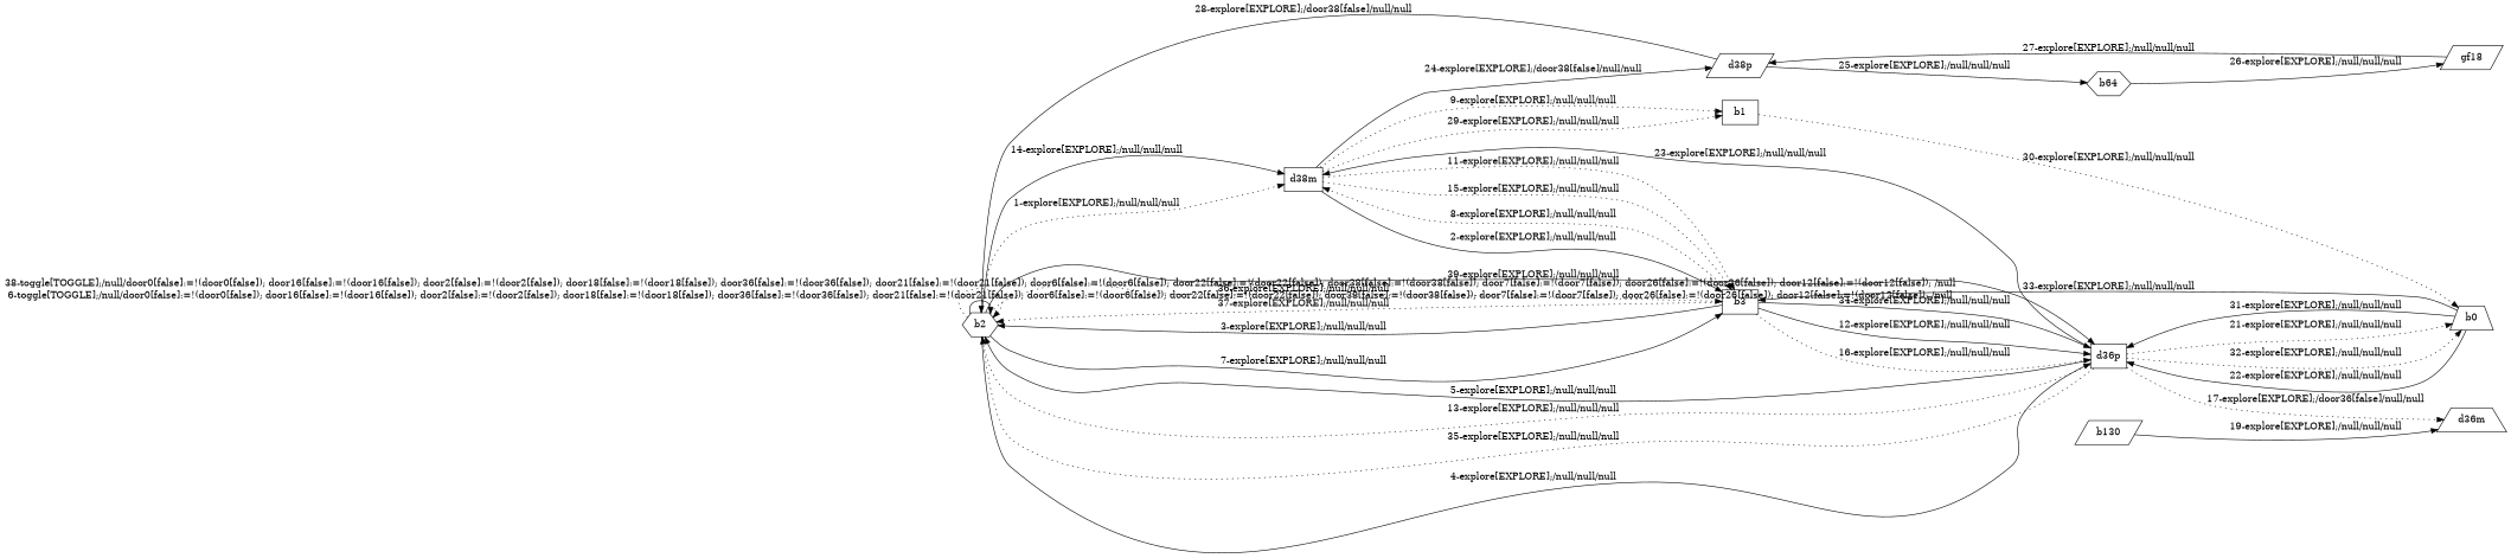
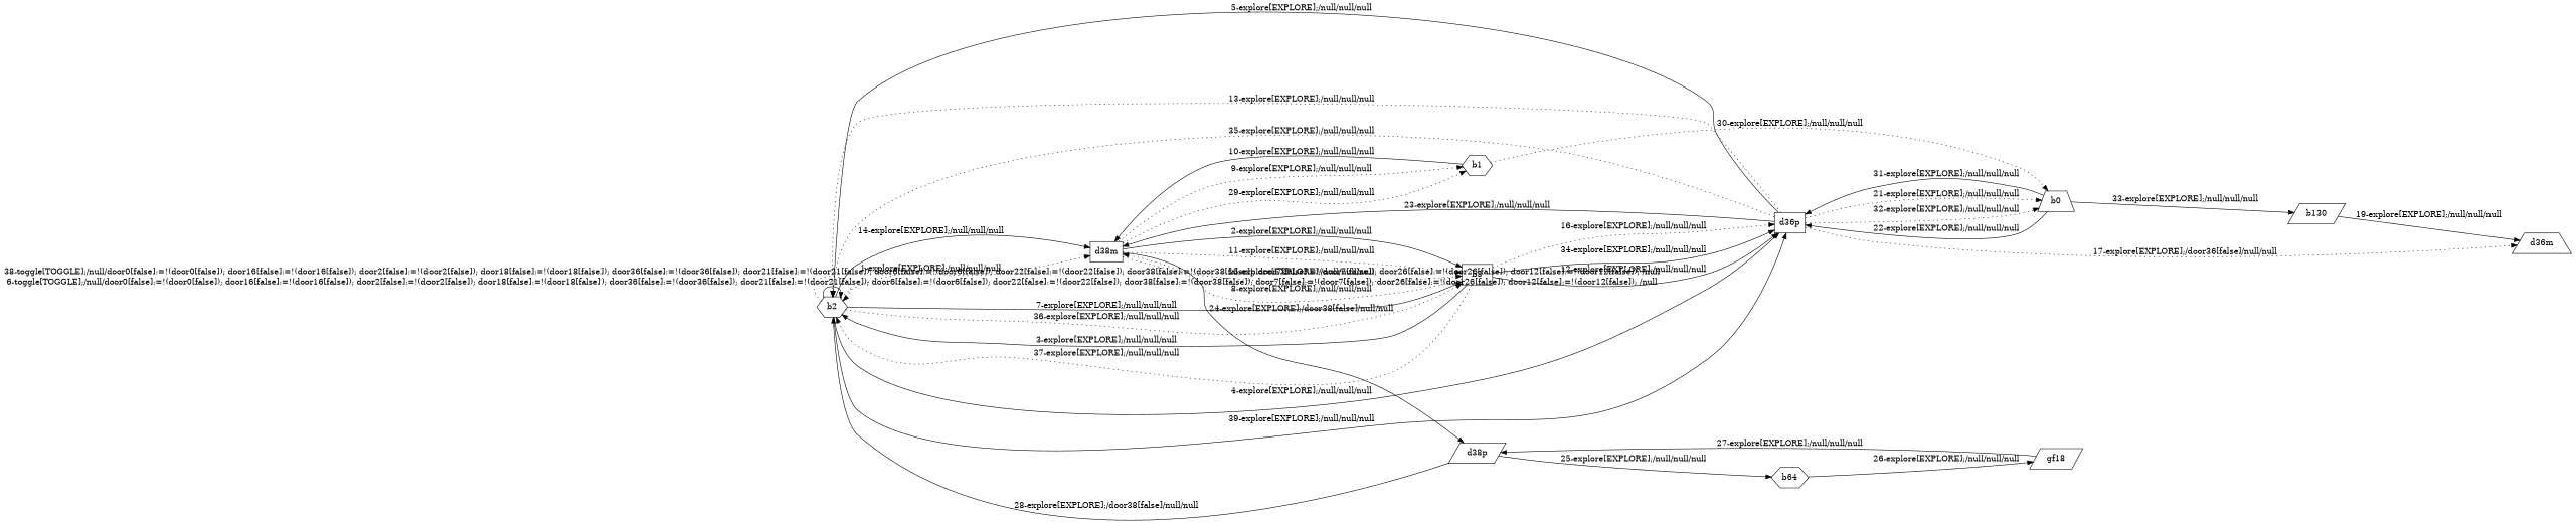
  digraph {
    rankdir=LR
    node [shape=box]
    edge [style=solid]
    b2 [shape=hexagon]
    d38m
    b3
    d36p
-   b1
+   b1 [shape=hexagon]
    d38p [shape=parallelogram]
    d36m [shape=trapezium]
    b0 [shape=trapezium]
    b64 [shape=hexagon]
    b130 [shape=parallelogram]
    gf18 [shape=parallelogram]
    b2 -> b2 [label="6-toggle[TOGGLE];/null/door0[false]:=!(door0[false]); door16[false]:=!(door16[false]); door2[false]:=!(door2[false]); door18[false]:=!(door18[false]); door36[false]:=!(door36[false]); door21[false]:=!(door21[false]); door6[false]:=!(door6[false]); door22[false]:=!(door22[false]); door38[false]:=!(door38[false]); door7[false]:=!(door7[false]); door26[false]:=!(door26[false]); door12[false]:=!(door12[false]); /null"]
    b2 -> b2 [label="38-toggle[TOGGLE];/null/door0[false]:=!(door0[false]); door16[false]:=!(door16[false]); door2[false]:=!(door2[false]); door18[false]:=!(door18[false]); door36[false]:=!(door36[false]); door21[false]:=!(door21[false]); door6[false]:=!(door6[false]); door22[false]:=!(door22[false]); door38[false]:=!(door38[false]); door7[false]:=!(door7[false]); door26[false]:=!(door26[false]); door12[false]:=!(door12[false]); /null" style=dotted]
    b2 -> d38m [label="1-explore[EXPLORE];/null/null/null" style=dotted]
    b2 -> d38m [label="14-explore[EXPLORE];/null/null/null"]
    b2 -> b3 [label="7-explore[EXPLORE];/null/null/null"]
    b2 -> b3 [label="36-explore[EXPLORE];/null/null/null" style=dotted]
    b2 -> d36p [label="4-explore[EXPLORE];/null/null/null"]
    b2 -> d36p [label="39-explore[EXPLORE];/null/null/null"]
    d38m -> b3 [label="2-explore[EXPLORE];/null/null/null"]
    d38m -> b3 [label="11-explore[EXPLORE];/null/null/null" style=dotted]
    d38m -> b3 [label="15-explore[EXPLORE];/null/null/null" style=dotted]
    d38m -> b1 [label="9-explore[EXPLORE];/null/null/null" style=dotted]
    d38m -> b1 [label="29-explore[EXPLORE];/null/null/null" style=dotted]
    d38m -> d38p [label="24-explore[EXPLORE];/door38[false]/null/null"]
    b3 -> b2 [label="3-explore[EXPLORE];/null/null/null"]
    b3 -> b2 [label="37-explore[EXPLORE];/null/null/null" style=dotted]
    b3 -> d38m [label="8-explore[EXPLORE];/null/null/null" style=dotted]
    b3 -> d36p [label="12-explore[EXPLORE];/null/null/null"]
    b3 -> d36p [label="16-explore[EXPLORE];/null/null/null" style=dotted]
    b3 -> d36p [label="34-explore[EXPLORE];/null/null/null"]
    d36p -> b2 [label="5-explore[EXPLORE];/null/null/null"]
    d36p -> b2 [label="13-explore[EXPLORE];/null/null/null" style=dotted]
    d36p -> b2 [label="35-explore[EXPLORE];/null/null/null" style=dotted]
    d36p -> d38m [label="23-explore[EXPLORE];/null/null/null"]
    d36p -> d36m [label="17-explore[EXPLORE];/door36[false]/null/null" style=dotted]
    d36p -> b0 [label="21-explore[EXPLORE];/null/null/null" style=dotted]
    d36p -> b0 [label="32-explore[EXPLORE];/null/null/null" style=dotted]
+   b1 -> d38m [label="10-explore[EXPLORE];/null/null/null"]
    b1 -> b0 [label="30-explore[EXPLORE];/null/null/null" style=dotted]
    d38p -> b2 [label="28-explore[EXPLORE];/door38[false]/null/null"]
    d38p -> b64 [label="25-explore[EXPLORE];/null/null/null"]
-   b0 -> b3 [label="33-explore[EXPLORE];/null/null/null"]
+   b0 -> b130 [label="33-explore[EXPLORE];/null/null/null"]
    b0 -> d36p [label="22-explore[EXPLORE];/null/null/null"]
    b0 -> d36p [label="31-explore[EXPLORE];/null/null/null"]
    b64 -> gf18 [label="26-explore[EXPLORE];/null/null/null"]
    b130 -> d36m [label="19-explore[EXPLORE];/null/null/null"]
    gf18 -> d38p [label="27-explore[EXPLORE];/null/null/null"]
  }
